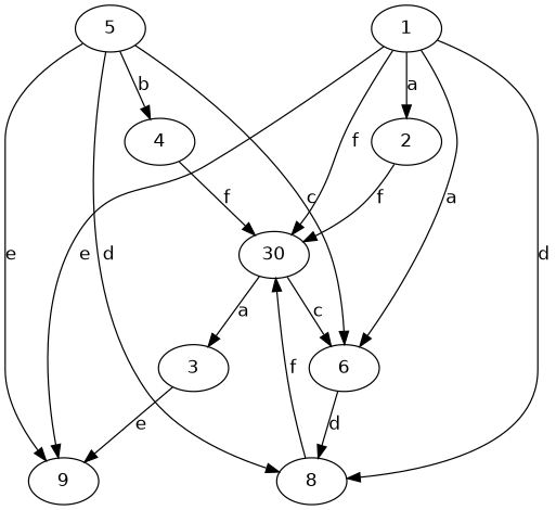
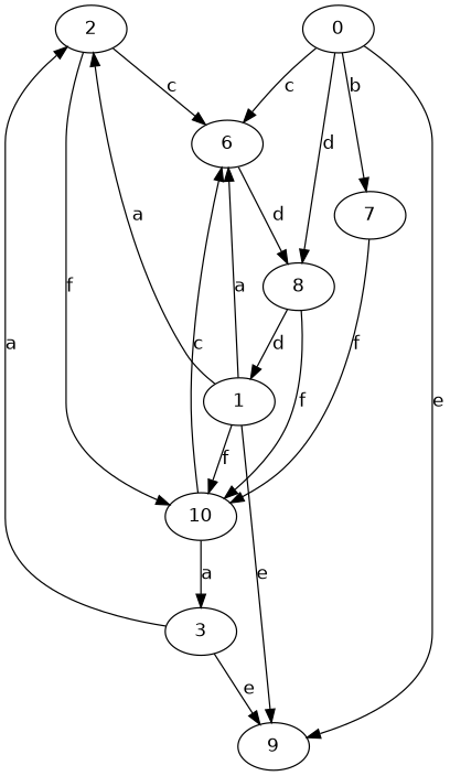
  strict digraph {
    fontname="DejaVu Sans"
    node [fontname="DejaVu Sans"]
    edge [fontname="DejaVu Sans"]
    2
    6
-   10 [label=30]
+   10
    8
    3
    9
-   4
-   0 [label=5]
+   4 [label=7]
+   0
    1
+   2 -> 6 [label=c]
    2 -> 10 [label=f]
    6 -> 8 [label=d]
    10 -> 6 [label=c]
    10 -> 3 [label=a]
    8 -> 10 [label=f]
+   3 -> 2 [label=a]
    3 -> 9 [label=e]
    4 -> 10 [label=f]
    0 -> 6 [label=c]
    0 -> 8 [label=d]
    0 -> 9 [label=e]
    0 -> 4 [label=b]
    1 -> 2 [label=a]
    1 -> 6 [label=a]
    1 -> 10 [label=f]
-   1 -> 8 [label=d]
+   8 -> 1 [label=d]
    1 -> 9 [label=e]
  }
